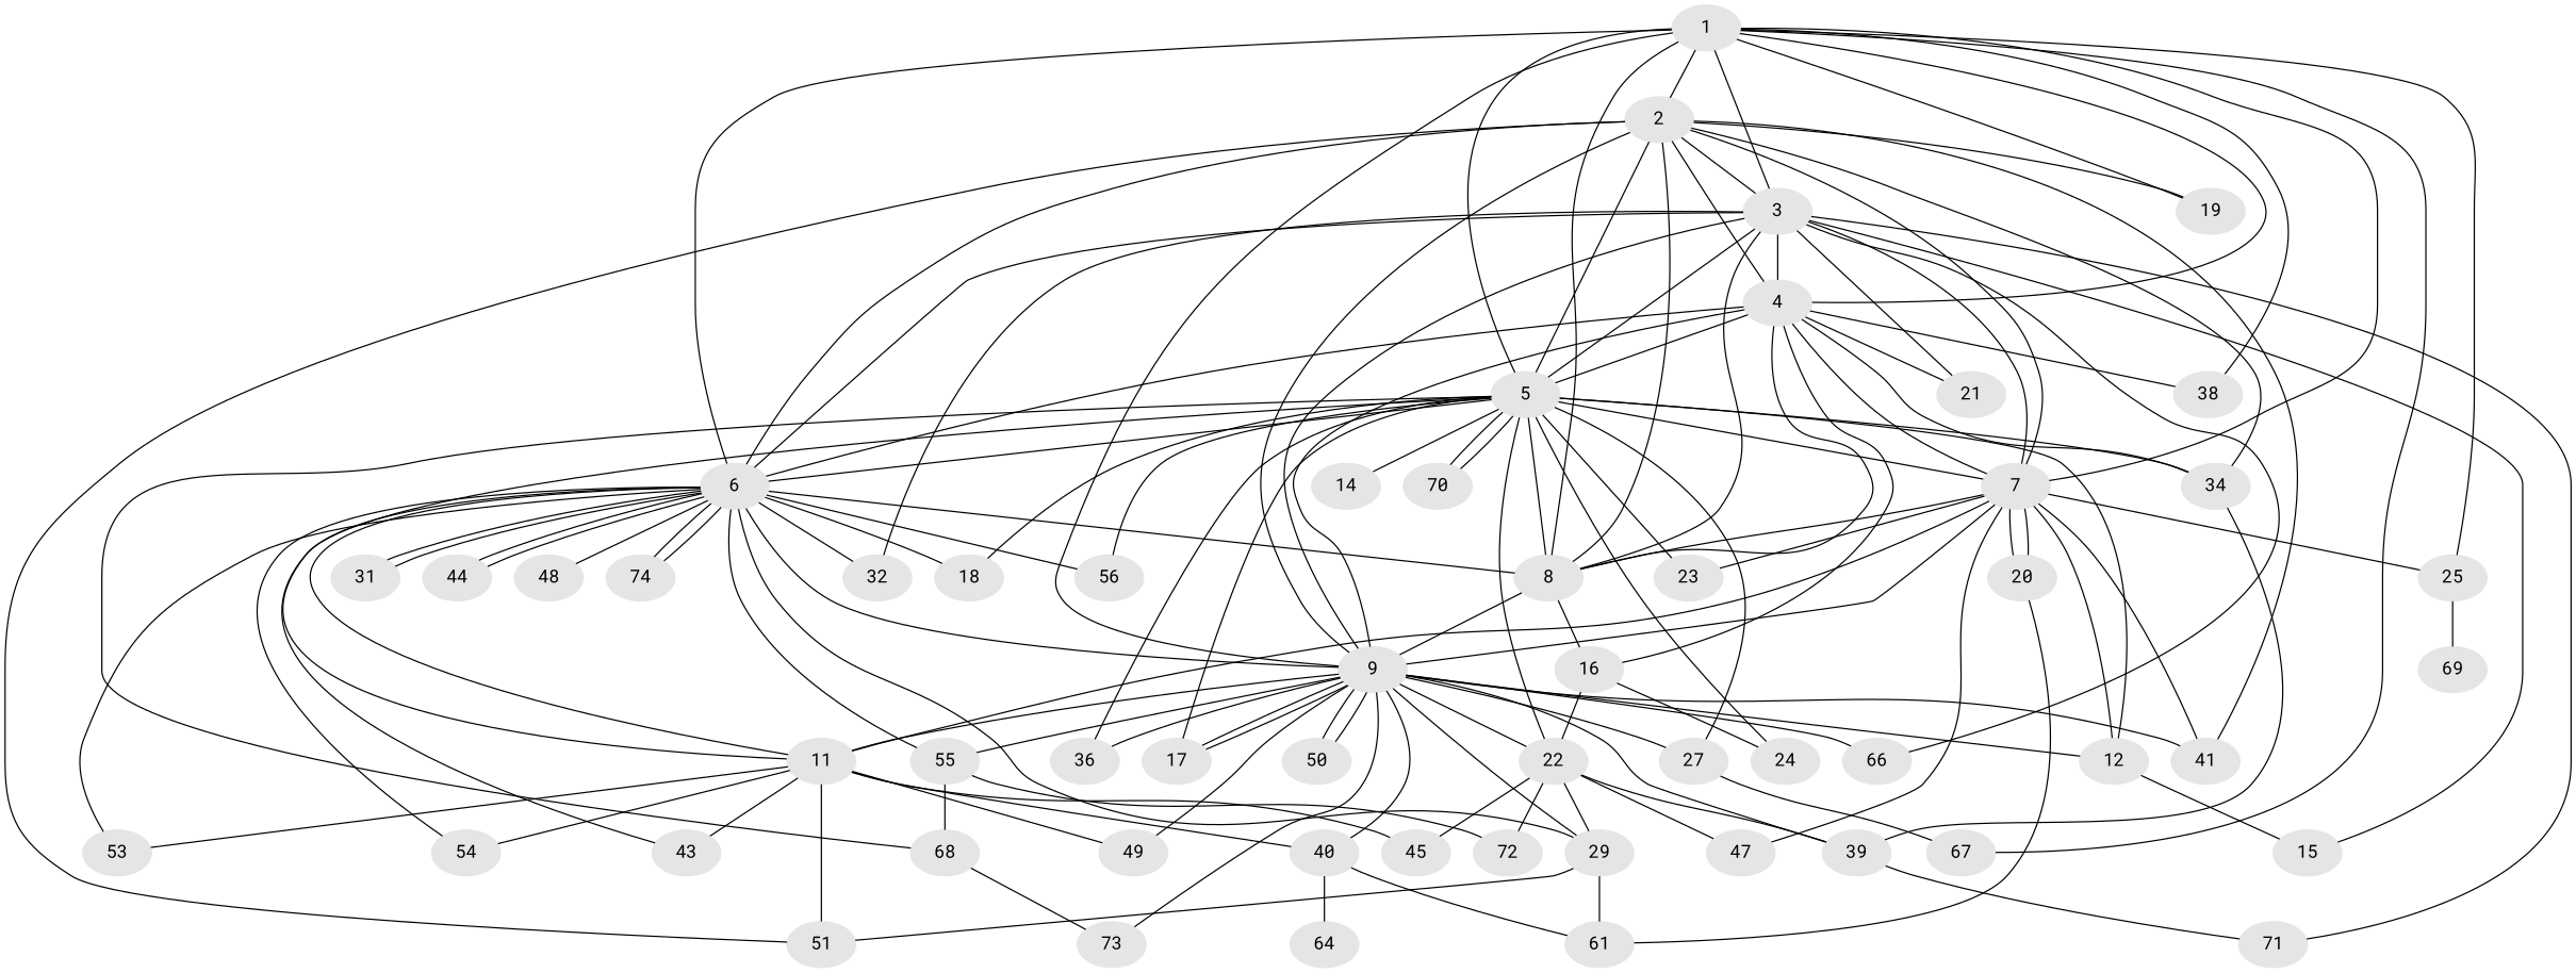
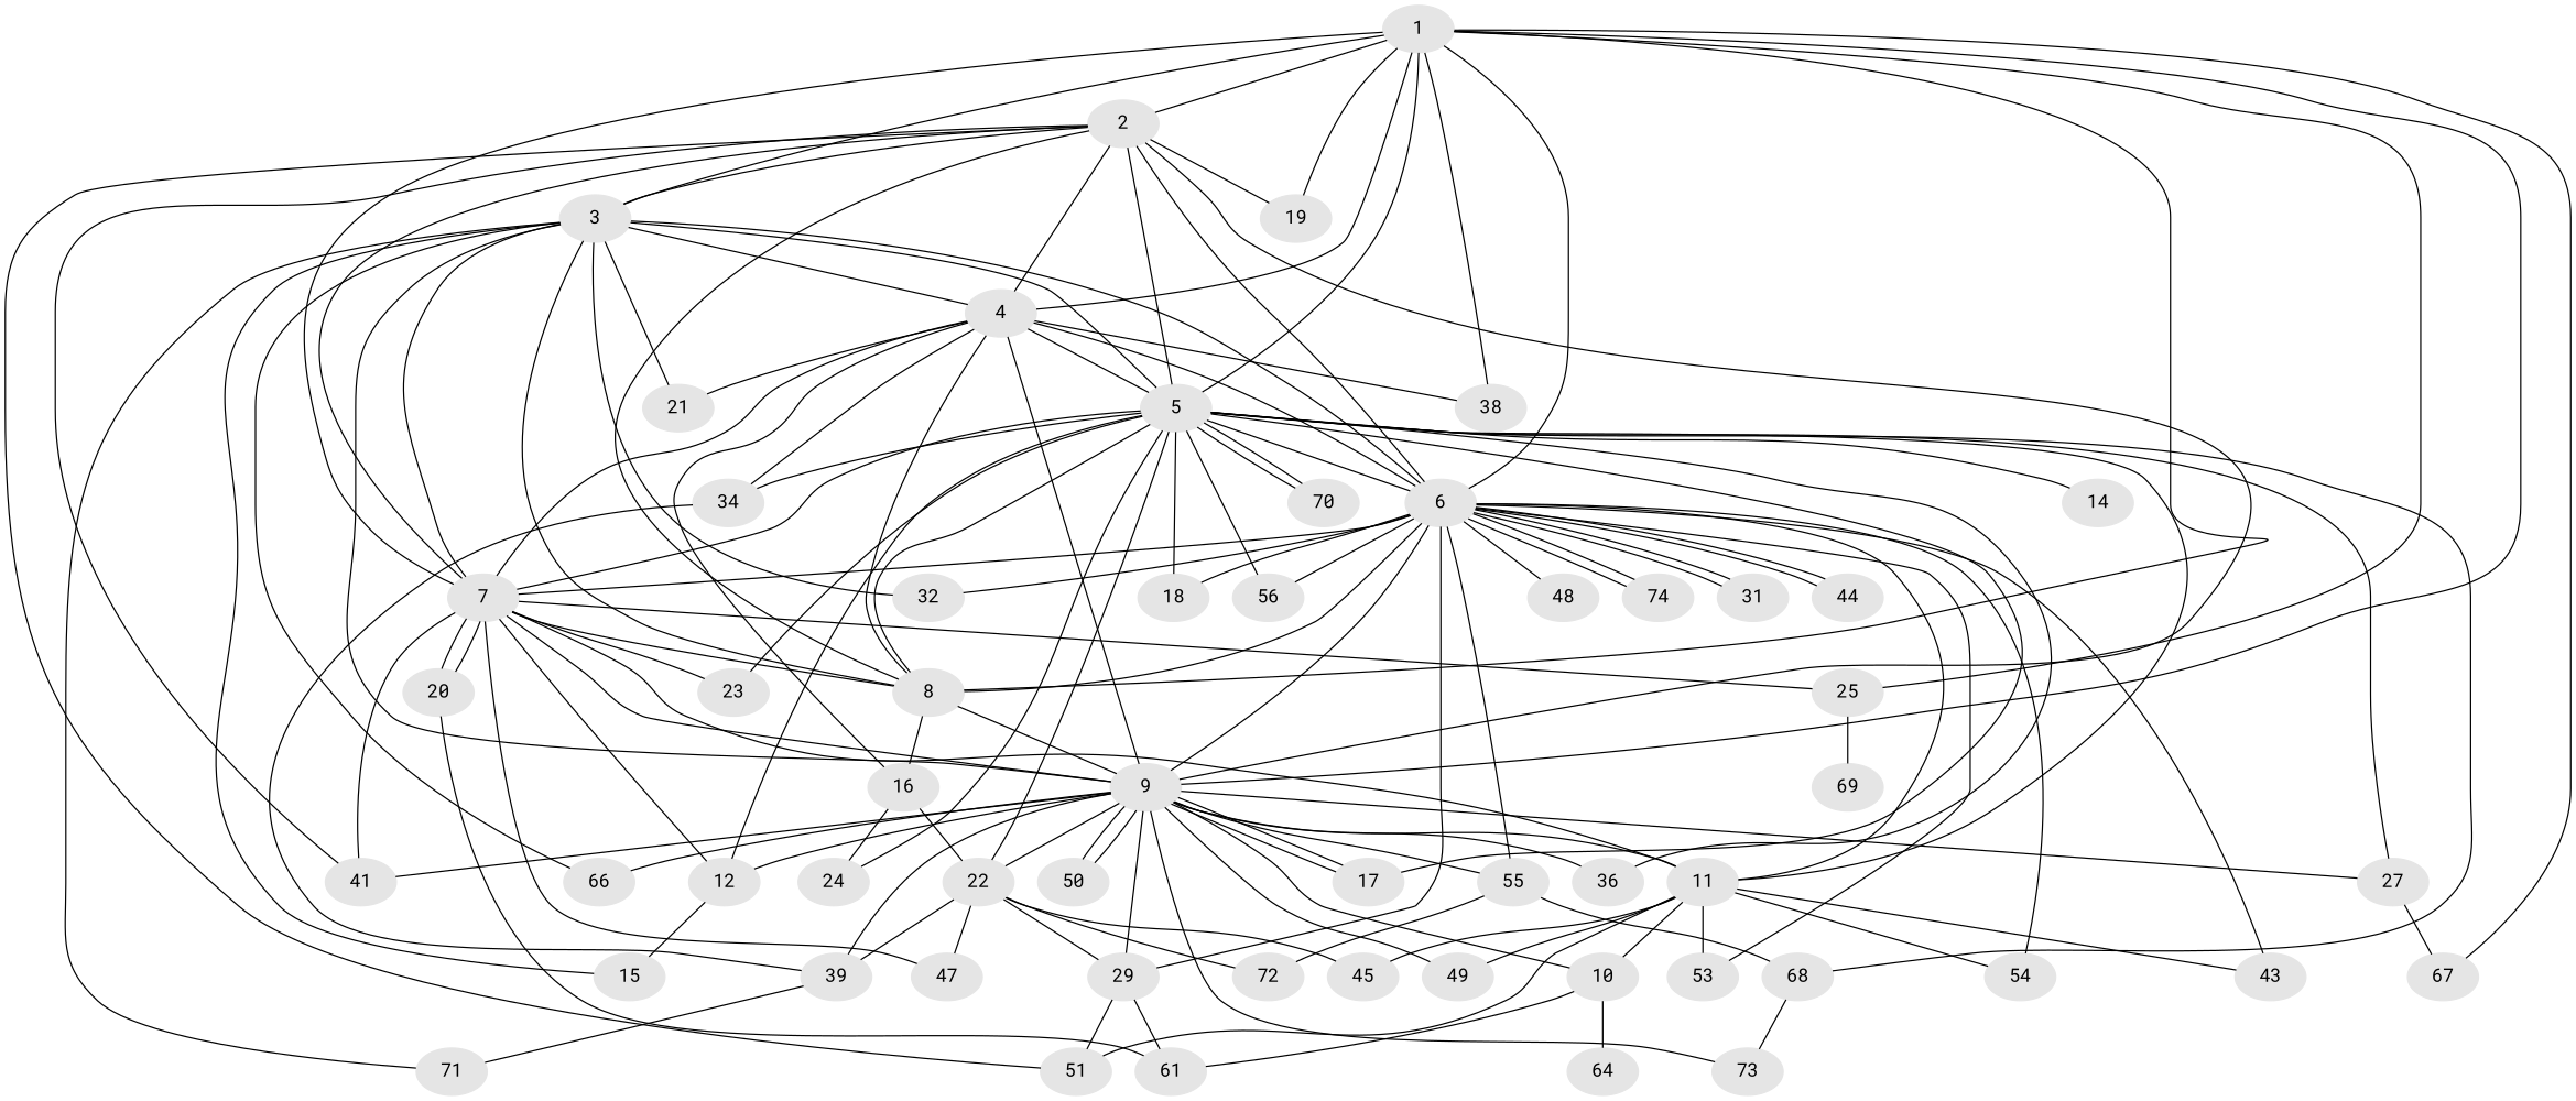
  graph {
    fontname="Roboto Mono"
    node [color=gray90 fontname="Roboto Mono" style=filled]
    edge [fontname="Roboto Mono"]
    1 [super="+57"]
    2 [super="+26"]
    3 [super="+33"]
    4 [super="+62"]
    5 [super="+10"]
    6 [super="+13"]
    7 [super="+35"]
    8 [super="+63"]
    9 [super="+28"]
    19
    25
    38
    67
    34 [super="+58"]
    41 [super="+59"]
    51 [super="+52"]
    21
    15
    32
    66
    71
    16
    11 [super="+30"]
    12 [super="+60"]
    14
    18
    22 [super="+37"]
    23
    24
    27 [super="+65"]
    36
    56
    68
    70
    17
    29 [super="+46"]
    31
    43
    44
    48
    53
    54
    55
    74
    20
    47
    39 [super="+42"]
-   40 [super="+75"]
+   40 [super="+75" label=10]
    49
    50
    73
    69
    45
    72
    61
    64
    1 -- 2
    1 -- 3
    1 -- 4
    1 -- 5 [weight=3]
    1 -- 6
    1 -- 7
    1 -- 8
    1 -- 9
    1 -- 19
    1 -- 25
    1 -- 38
    1 -- 67
    2 -- 3
    2 -- 4
    2 -- 5 [weight=3]
    2 -- 6 [weight=2]
    2 -- 7
    2 -- 8
    2 -- 9
    2 -- 19
-   2 -- 34
    2 -- 41
    2 -- 51
    3 -- 4
    3 -- 5 [weight=3]
    3 -- 6
    3 -- 7
    3 -- 8
    3 -- 9
    3 -- 21
    3 -- 15
    3 -- 32
    3 -- 66
    3 -- 71
    4 -- 5 [weight=2]
    4 -- 6
    4 -- 7
    4 -- 8
    4 -- 9 [weight=2]
    4 -- 38
    4 -- 34
    4 -- 21
    4 -- 16
    5 -- 6 [weight=2]
    5 -- 7 [weight=2]
    5 -- 8 [weight=2]
    5 -- 34
    5 -- 11
    5 -- 12
    5 -- 14 [weight=2]
    5 -- 18
    5 -- 22
    5 -- 23
    5 -- 24
    5 -- 27
    5 -- 36
    5 -- 56
    5 -- 68
    5 -- 70
    5 -- 70
    5 -- 17 [weight=2]
+   6 -- 7
    6 -- 8 [weight=2]
    6 -- 9
    6 -- 32
    6 -- 11
    6 -- 18
    6 -- 56
    6 -- 29
    6 -- 31
    6 -- 31
    6 -- 43
    6 -- 44
    6 -- 44
    6 -- 48
    6 -- 53
    6 -- 54
    6 -- 55
    6 -- 74
    6 -- 74
    7 -- 8
    7 -- 9
    7 -- 25
    7 -- 41
    7 -- 11
    7 -- 12
    7 -- 23
    7 -- 20
    7 -- 20
    7 -- 47
    8 -- 9
    8 -- 16
    9 -- 41
    9 -- 66
    9 -- 11
    9 -- 12
    9 -- 22
    9 -- 27
    9 -- 36
    9 -- 17
    9 -- 17
    9 -- 29
    9 -- 55
    9 -- 39
    9 -- 40
    9 -- 49
    9 -- 50
    9 -- 50
    9 -- 73
    25 -- 69
    34 -- 39
    16 -- 22
    16 -- 24
    11 -- 51
    11 -- 43
    11 -- 53
    11 -- 54
    11 -- 40
    11 -- 49
    11 -- 45
    12 -- 15
    22 -- 29
    22 -- 47
    22 -- 39
    22 -- 45
    22 -- 72
    27 -- 67
    68 -- 73
    29 -- 51
    29 -- 61
    55 -- 68
    55 -- 72
    20 -- 61
    39 -- 71
    40 -- 61
    40 -- 64
  }
